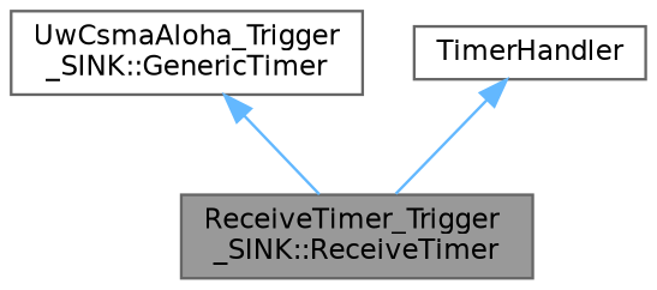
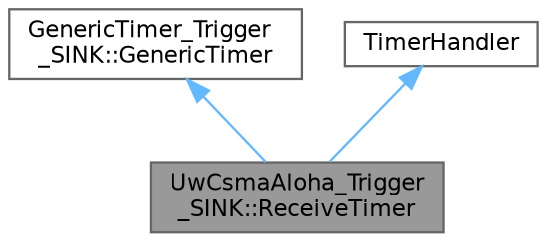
  digraph {
    node [color=gray40 fillcolor=white fontname=Helvetica fontsize=10 shape=box style=filled]
    edge [color=steelblue1 dir=back fontname=Helvetica fontsize=10 labelfontname=Helvetica labelfontsize=10 style=solid]
-   n1 [fillcolor=grey60 fontcolor=black height=0.2 label="ReceiveTimer_Trigger\l_SINK::ReceiveTimer" width=0.4]
-   n2 [height=0.2 label="UwCsmaAloha_Trigger\l_SINK::GenericTimer" width=0.4]
+   n1 [fillcolor=grey60 fontcolor=black height=0.2 label="UwCsmaAloha_Trigger\l_SINK::ReceiveTimer" width=0.4]
+   n2 [height=0.2 label="GenericTimer_Trigger\l_SINK::GenericTimer" width=0.4]
    n3 [height=0.2 label=TimerHandler width=0.4]
    n2 -> n1
    n3 -> n1
  }
